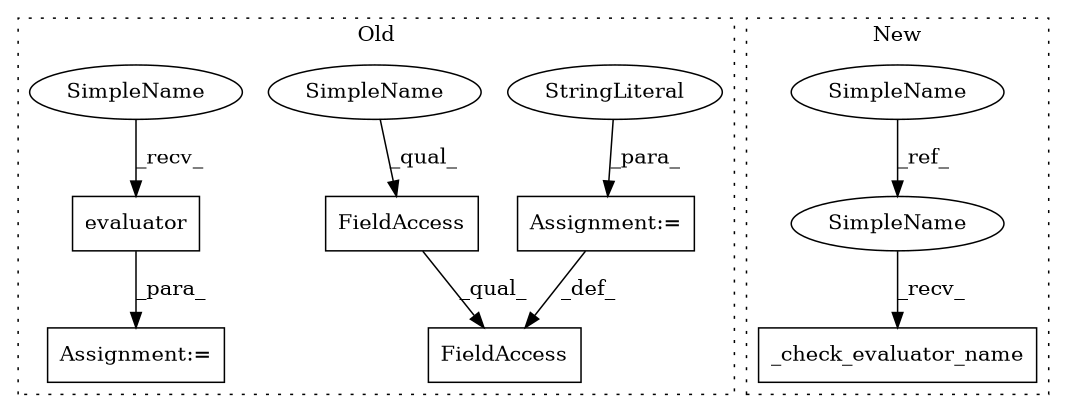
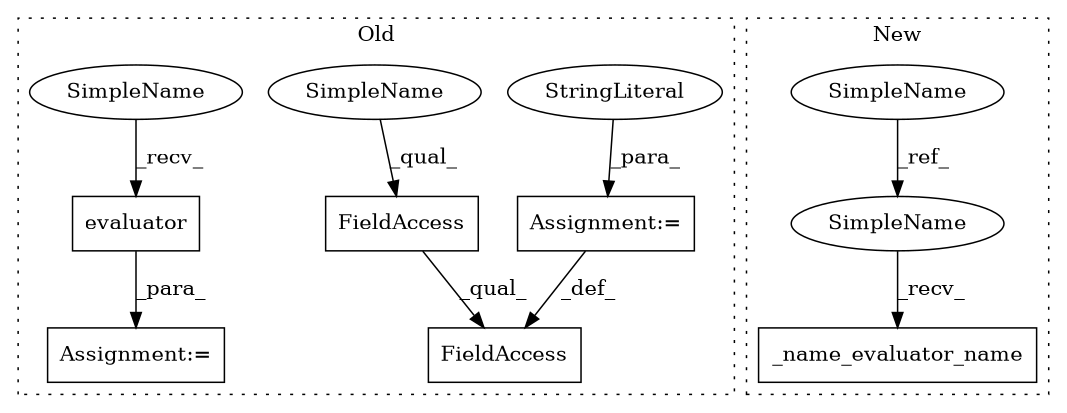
  digraph {
    node [a=42 l=4 s=2776 shape=box]
    n1 [a=32 l=11 label=evaluator s=2818]
    n2 [a=22 l=14 label=FieldAccess]
    n3 [a=22 l=19 label=FieldAccess]
    n4 [a=7 l=1 label="Assignment:=" s=2795]
    n5 [a=45 l=6 label=StringLiteral s=2796 shape=ellipse]
    n6 [a=7 l=1 label="Assignment:=" s=2812]
    n7 [label=SimpleName shape=ellipse]
    n8 [label=SimpleName s=2813 shape=ellipse]
-   n9 [a=32 l=23 label=_check_evaluator_name s=5126]
+   n9 [a=32 l=23 label=_name_evaluator_name s=5126]
    n10 [label=SimpleName s=5110 shape=ellipse]
    n11 [label=SimpleName s=5121 shape=ellipse]
    subgraph cluster_1 {
      label=Old
      style=dotted
      n1
      n2
      n3
      n4
      n5
      n6
      n7
      n8
    }
    subgraph cluster_2 {
      label=New
      style=dotted
      n9
      n10
      n11
    }
    n1 -> n6 [label=_para_]
    n2 -> n3 [label=_qual_]
    n4 -> n3 [label=_def_]
    n5 -> n4 [label=_para_]
    n7 -> n2 [label=_qual_]
    n8 -> n1 [label=_recv_]
    n10 -> n11 [label=_ref_]
    n11 -> n9 [label=_recv_]
  }
